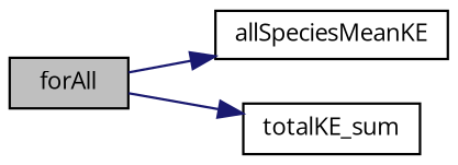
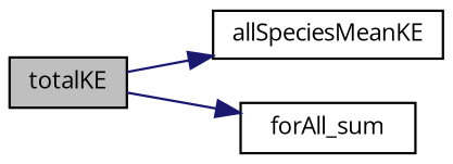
  digraph {
    fontname="Open Sans"
    rankdir=LR
    node [color=black fontname="Open Sans" fontsize=10 shape=record]
    edge [color=midnightblue fontname="Open Sans" fontsize=10 labelfontname=Helvetica labelfontsize=10 style=solid]
-   n1 [fillcolor=grey75 fontcolor=black height=0.2 label=forAll style=filled width=0.4]
+   n1 [fillcolor=grey75 fontcolor=black height=0.2 label=totalKE style=filled width=0.4]
    n2 [height=0.2 label=allSpeciesMeanKE width=0.4]
-   n3 [height=0.2 label=totalKE_sum width=0.4]
+   n3 [height=0.2 label=forAll_sum width=0.4]
    n1 -> n2
    n1 -> n3
  }
